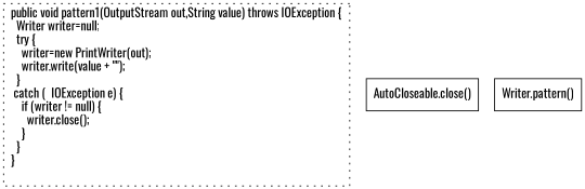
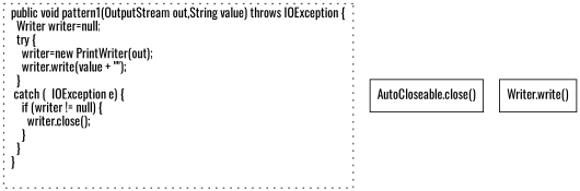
  digraph {
    fontname=Oswald
    node [shape=box fontname=Oswald]
    n1 [label="public void pattern1(OutputStream out,String value) throws IOException {\l  Writer writer=null;\l  try {\l    writer=new PrintWriter(out);\l    writer.write(value + \"\");\l  }\l catch (  IOException e) {\l    if (writer != null) {\l      writer.close();\l    }\l  }\l}\l\l" style=dotted]
    n2 [label="AutoCloseable.close()"]
-   n3 [label="Writer.pattern()"]
+   n3 [label="Writer.write()"]
  }
